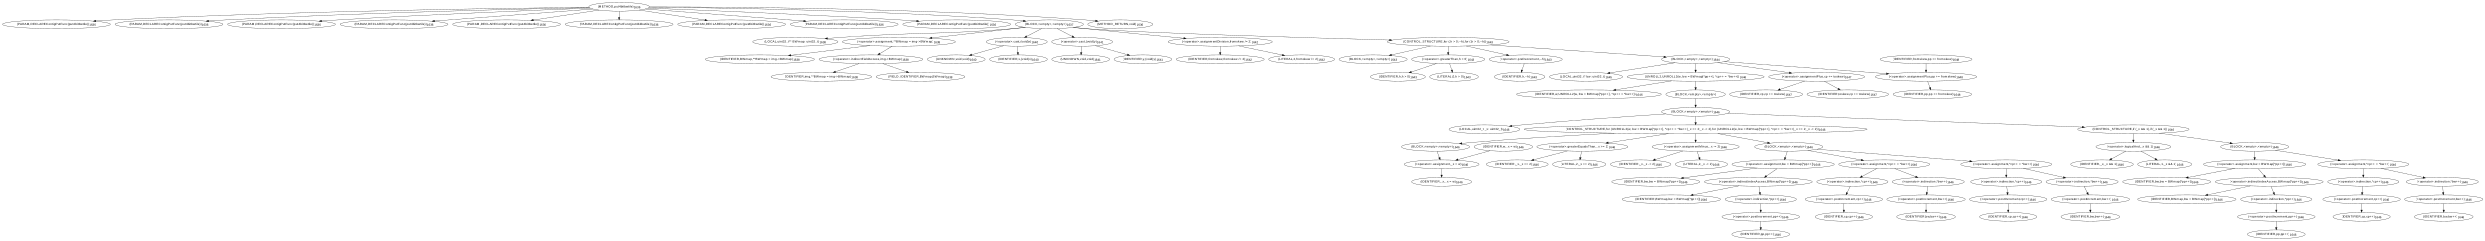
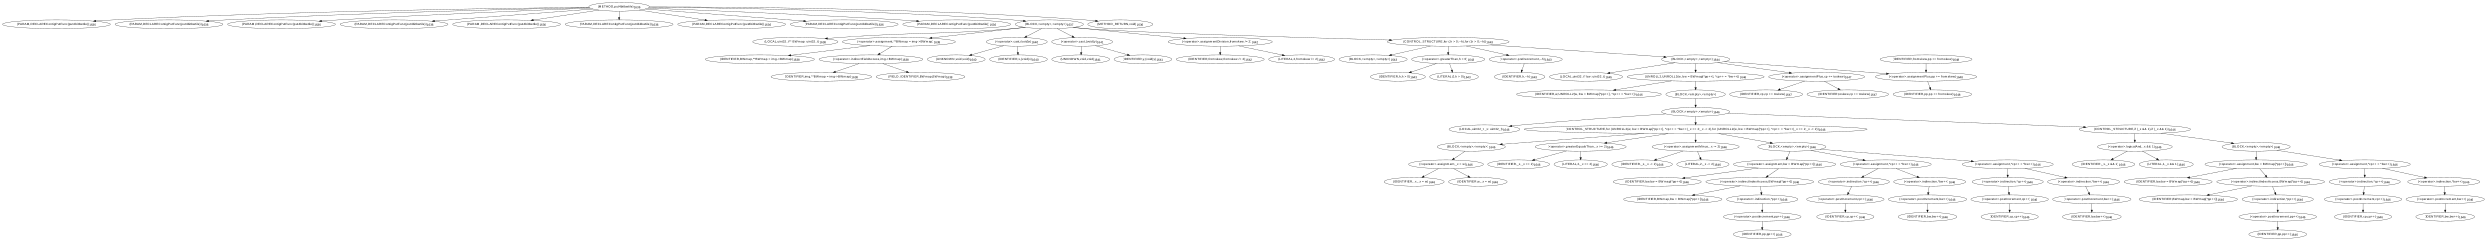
  digraph {
    fontname="Liberation Sans"
    node [fontname="Liberation Sans"]
    edge [fontname="Liberation Sans"]
    n1 [label=<(METHOD,put4bitbwtile)<SUB>1636</SUB>>]
    n2 [label=<(PARAM,DECLAREContigPutFunc(put4bitbwtile))<SUB>1636</SUB>>]
    n3 [label=<(PARAM,DECLAREContigPutFunc(put4bitbwtile))<SUB>1636</SUB>>]
    n4 [label=<(PARAM,DECLAREContigPutFunc(put4bitbwtile))<SUB>1636</SUB>>]
    n5 [label=<(PARAM,DECLAREContigPutFunc(put4bitbwtile))<SUB>1636</SUB>>]
    n6 [label=<(PARAM,DECLAREContigPutFunc(put4bitbwtile))<SUB>1636</SUB>>]
    n7 [label=<(PARAM,DECLAREContigPutFunc(put4bitbwtile))<SUB>1636</SUB>>]
    n8 [label=<(PARAM,DECLAREContigPutFunc(put4bitbwtile))<SUB>1636</SUB>>]
    n9 [label=<(PARAM,DECLAREContigPutFunc(put4bitbwtile))<SUB>1636</SUB>>]
    n10 [label=<(PARAM,DECLAREContigPutFunc(put4bitbwtile))<SUB>1636</SUB>>]
    n11 [label=<(BLOCK,&lt;empty&gt;,&lt;empty&gt;)<SUB>1637</SUB>>]
    n12 [label=<(METHOD_RETURN,void)<SUB>1636</SUB>>]
    n13 [label=<(LOCAL,uint32_t** BWmap: uint32_t)<SUB>1638</SUB>>]
    n14 [label=<(&lt;operator&gt;.assignment,**BWmap = img-&gt;BWmap)<SUB>1638</SUB>>]
    n15 [label=<(&lt;operator&gt;.cast,(void)x)<SUB>1640</SUB>>]
    n16 [label=<(&lt;operator&gt;.cast,(void)y)<SUB>1641</SUB>>]
    n17 [label=<(&lt;operator&gt;.assignmentDivision,fromskew /= 2)<SUB>1642</SUB>>]
    n18 [label=<(CONTROL_STRUCTURE,for (;h &gt; 0;--h),for (;h &gt; 0;--h))<SUB>1643</SUB>>]
    n19 [label=<(IDENTIFIER,BWmap,**BWmap = img-&gt;BWmap)<SUB>1638</SUB>>]
    n20 [label=<(&lt;operator&gt;.indirectFieldAccess,img-&gt;BWmap)<SUB>1638</SUB>>]
    n21 [label=<(UNKNOWN,void,void)<SUB>1640</SUB>>]
    n22 [label=<(IDENTIFIER,x,(void)x)<SUB>1640</SUB>>]
    n23 [label=<(UNKNOWN,void,void)<SUB>1641</SUB>>]
    n24 [label=<(IDENTIFIER,y,(void)y)<SUB>1641</SUB>>]
    n25 [label=<(IDENTIFIER,fromskew,fromskew /= 2)<SUB>1642</SUB>>]
    n26 [label=<(LITERAL,2,fromskew /= 2)<SUB>1642</SUB>>]
    n27 [label=<(BLOCK,&lt;empty&gt;,&lt;empty&gt;)<SUB>1643</SUB>>]
    n28 [label=<(&lt;operator&gt;.greaterThan,h &gt; 0)<SUB>1643</SUB>>]
    n29 [label=<(&lt;operator&gt;.preDecrement,--h)<SUB>1643</SUB>>]
    n30 [label=<(BLOCK,&lt;empty&gt;,&lt;empty&gt;)<SUB>1644</SUB>>]
    n31 [label=<(IDENTIFIER,img,**BWmap = img-&gt;BWmap)<SUB>1638</SUB>>]
    n32 [label=<(FIELD_IDENTIFIER,BWmap,BWmap)<SUB>1638</SUB>>]
    n33 [label=<(IDENTIFIER,h,h &gt; 0)<SUB>1643</SUB>>]
    n34 [label=<(LITERAL,0,h &gt; 0)<SUB>1643</SUB>>]
    n35 [label=<(IDENTIFIER,h,--h)<SUB>1643</SUB>>]
    n36 [label=<(LOCAL,uint32_t* bw: uint32_t)<SUB>1645</SUB>>]
    n37 [label=<(UNROLL2,UNROLL2(w, bw = BWmap[*pp++], *cp++ = *bw++))<SUB>1646</SUB>>]
    n38 [label=<(&lt;operator&gt;.assignmentPlus,cp += toskew)<SUB>1647</SUB>>]
    n39 [label=<(&lt;operator&gt;.assignmentPlus,pp += fromskew)<SUB>1648</SUB>>]
    n40 [label=<(IDENTIFIER,w,UNROLL2(w, bw = BWmap[*pp++], *cp++ = *bw++))<SUB>1646</SUB>>]
    n41 [label=<(BLOCK,&lt;empty&gt;,&lt;empty&gt;)>]
    n42 [label=<(IDENTIFIER,cp,cp += toskew)<SUB>1647</SUB>>]
    n43 [label=<(IDENTIFIER,toskew,cp += toskew)<SUB>1647</SUB>>]
    n44 [label=<(IDENTIFIER,pp,pp += fromskew)<SUB>1648</SUB>>]
    n45 [label=<(BLOCK,&lt;empty&gt;,&lt;empty&gt;)<SUB>1646</SUB>>]
    n46 [label=<(LOCAL,uint32_t _x: uint32_t)<SUB>1646</SUB>>]
    n47 [label=<(CONTROL_STRUCTURE,for (UNROLL2(w, bw = BWmap[*pp++], *cp++ = *bw++)_x &gt;= 2;_x -= 2),for (UNROLL2(w, bw = BWmap[*pp++], *cp++ = *bw++)_x &gt;= 2;_x -= 2))<SUB>1646</SUB>>]
    n48 [label=<(CONTROL_STRUCTURE,if (_x &amp;&amp; 1),if (_x &amp;&amp; 1))<SUB>1646</SUB>>]
    n49 [label=<(BLOCK,&lt;empty&gt;,&lt;empty&gt;)<SUB>1646</SUB>>]
    n50 [label=<(&lt;operator&gt;.greaterEqualsThan,_x &gt;= 2)<SUB>1646</SUB>>]
    n51 [label=<(&lt;operator&gt;.assignmentMinus,_x -= 2)<SUB>1646</SUB>>]
    n52 [label=<(BLOCK,&lt;empty&gt;,&lt;empty&gt;)<SUB>1646</SUB>>]
    n53 [label=<(&lt;operator&gt;.logicalAnd,_x &amp;&amp; 1)<SUB>1646</SUB>>]
    n54 [label=<(BLOCK,&lt;empty&gt;,&lt;empty&gt;)<SUB>1646</SUB>>]
    n55 [label=<(&lt;operator&gt;.assignment,_x = w)<SUB>1646</SUB>>]
    n56 [label=<(IDENTIFIER,_x,_x &gt;= 2)<SUB>1646</SUB>>]
    n57 [label=<(LITERAL,2,_x &gt;= 2)<SUB>1646</SUB>>]
    n58 [label=<(IDENTIFIER,_x,_x -= 2)<SUB>1646</SUB>>]
    n59 [label=<(LITERAL,2,_x -= 2)<SUB>1646</SUB>>]
    n60 [label=<(&lt;operator&gt;.assignment,bw = BWmap[*pp++])<SUB>1646</SUB>>]
    n61 [label=<(&lt;operator&gt;.assignment,*cp++ = *bw++)<SUB>1646</SUB>>]
    n62 [label=<(&lt;operator&gt;.assignment,*cp++ = *bw++)<SUB>1646</SUB>>]
    n63 [label=<(IDENTIFIER,_x,_x = w)<SUB>1646</SUB>>]
    n64 [label=<(IDENTIFIER,w,_x = w)<SUB>1646</SUB>>]
    n65 [label=<(IDENTIFIER,bw,bw = BWmap[*pp++])<SUB>1646</SUB>>]
    n66 [label=<(&lt;operator&gt;.indirectIndexAccess,BWmap[*pp++])<SUB>1646</SUB>>]
    n67 [label=<(&lt;operator&gt;.indirection,*cp++)<SUB>1646</SUB>>]
    n68 [label=<(&lt;operator&gt;.indirection,*bw++)<SUB>1646</SUB>>]
    n69 [label=<(&lt;operator&gt;.indirection,*cp++)<SUB>1646</SUB>>]
    n70 [label=<(&lt;operator&gt;.indirection,*bw++)<SUB>1646</SUB>>]
    n71 [label=<(IDENTIFIER,BWmap,bw = BWmap[*pp++])<SUB>1646</SUB>>]
    n72 [label=<(&lt;operator&gt;.indirection,*pp++)<SUB>1646</SUB>>]
    n73 [label=<(&lt;operator&gt;.postIncrement,pp++)<SUB>1646</SUB>>]
    n74 [label=<(IDENTIFIER,pp,pp++)<SUB>1646</SUB>>]
    n75 [label=<(&lt;operator&gt;.postIncrement,cp++)<SUB>1646</SUB>>]
    n76 [label=<(&lt;operator&gt;.postIncrement,bw++)<SUB>1646</SUB>>]
    n77 [label=<(IDENTIFIER,cp,cp++)<SUB>1646</SUB>>]
    n78 [label=<(IDENTIFIER,bw,bw++)<SUB>1646</SUB>>]
    n79 [label=<(&lt;operator&gt;.postIncrement,cp++)<SUB>1646</SUB>>]
    n80 [label=<(&lt;operator&gt;.postIncrement,bw++)<SUB>1646</SUB>>]
    n81 [label=<(IDENTIFIER,cp,cp++)<SUB>1646</SUB>>]
    n82 [label=<(IDENTIFIER,bw,bw++)<SUB>1646</SUB>>]
    n83 [label=<(IDENTIFIER,_x,_x &amp;&amp; 1)<SUB>1646</SUB>>]
    n84 [label=<(LITERAL,1,_x &amp;&amp; 1)<SUB>1646</SUB>>]
    n85 [label=<(&lt;operator&gt;.assignment,bw = BWmap[*pp++])<SUB>1646</SUB>>]
    n86 [label=<(&lt;operator&gt;.assignment,*cp++ = *bw++)<SUB>1646</SUB>>]
    n87 [label=<(IDENTIFIER,bw,bw = BWmap[*pp++])<SUB>1646</SUB>>]
    n88 [label=<(&lt;operator&gt;.indirectIndexAccess,BWmap[*pp++])<SUB>1646</SUB>>]
    n89 [label=<(&lt;operator&gt;.indirection,*cp++)<SUB>1646</SUB>>]
    n90 [label=<(&lt;operator&gt;.indirection,*bw++)<SUB>1646</SUB>>]
    n91 [label=<(IDENTIFIER,BWmap,bw = BWmap[*pp++])<SUB>1646</SUB>>]
    n92 [label=<(&lt;operator&gt;.indirection,*pp++)<SUB>1646</SUB>>]
    n93 [label=<(&lt;operator&gt;.postIncrement,pp++)<SUB>1646</SUB>>]
    n94 [label=<(IDENTIFIER,pp,pp++)<SUB>1646</SUB>>]
    n95 [label=<(&lt;operator&gt;.postIncrement,cp++)<SUB>1646</SUB>>]
    n96 [label=<(&lt;operator&gt;.postIncrement,bw++)<SUB>1646</SUB>>]
    n97 [label=<(IDENTIFIER,cp,cp++)<SUB>1646</SUB>>]
    n98 [label=<(IDENTIFIER,bw,bw++)<SUB>1646</SUB>>]
    n99 [label=<(IDENTIFIER,fromskew,pp += fromskew)<SUB>1648</SUB>>]
    n1 -> n2
    n1 -> n3
    n1 -> n4
    n1 -> n5
    n1 -> n6
    n1 -> n7
    n1 -> n8
    n1 -> n9
    n1 -> n10
    n1 -> n11
    n1 -> n12
    n11 -> n13
    n11 -> n14
    n11 -> n15
    n11 -> n16
    n11 -> n17
    n11 -> n18
    n14 -> n19
    n14 -> n20
    n15 -> n21
    n15 -> n22
    n16 -> n23
    n16 -> n24
    n17 -> n25
    n17 -> n26
    n18 -> n27
    n18 -> n28
    n18 -> n29
    n18 -> n30
    n20 -> n31
    n20 -> n32
    n28 -> n33
    n28 -> n34
    n29 -> n35
    n30 -> n36
    n30 -> n37
    n30 -> n38
    n30 -> n39
    n37 -> n40
    n37 -> n41
    n38 -> n42
    n38 -> n43
    n39 -> n44
    n41 -> n45
    n45 -> n46
    n45 -> n47
    n45 -> n48
    n47 -> n49
    n47 -> n50
    n47 -> n51
    n47 -> n52
    n48 -> n53
    n48 -> n54
    n49 -> n55
    n50 -> n56
    n50 -> n57
    n51 -> n58
    n51 -> n59
    n52 -> n60
    n52 -> n61
    n52 -> n62
    n53 -> n83
    n53 -> n84
    n54 -> n85
    n54 -> n86
    n55 -> n63
-   n64 -> n55
+   n55 -> n64
    n60 -> n65
    n60 -> n66
    n61 -> n67
    n61 -> n68
    n62 -> n69
    n62 -> n70
    n66 -> n71
    n66 -> n72
    n67 -> n75
    n68 -> n76
    n69 -> n79
    n70 -> n80
    n72 -> n73
    n73 -> n74
    n75 -> n77
    n76 -> n78
    n79 -> n81
    n80 -> n82
    n85 -> n87
    n85 -> n88
    n86 -> n89
    n86 -> n90
    n88 -> n91
    n88 -> n92
    n89 -> n95
    n90 -> n96
    n92 -> n93
    n93 -> n94
    n95 -> n97
    n96 -> n98
    n99 -> n39
  }
